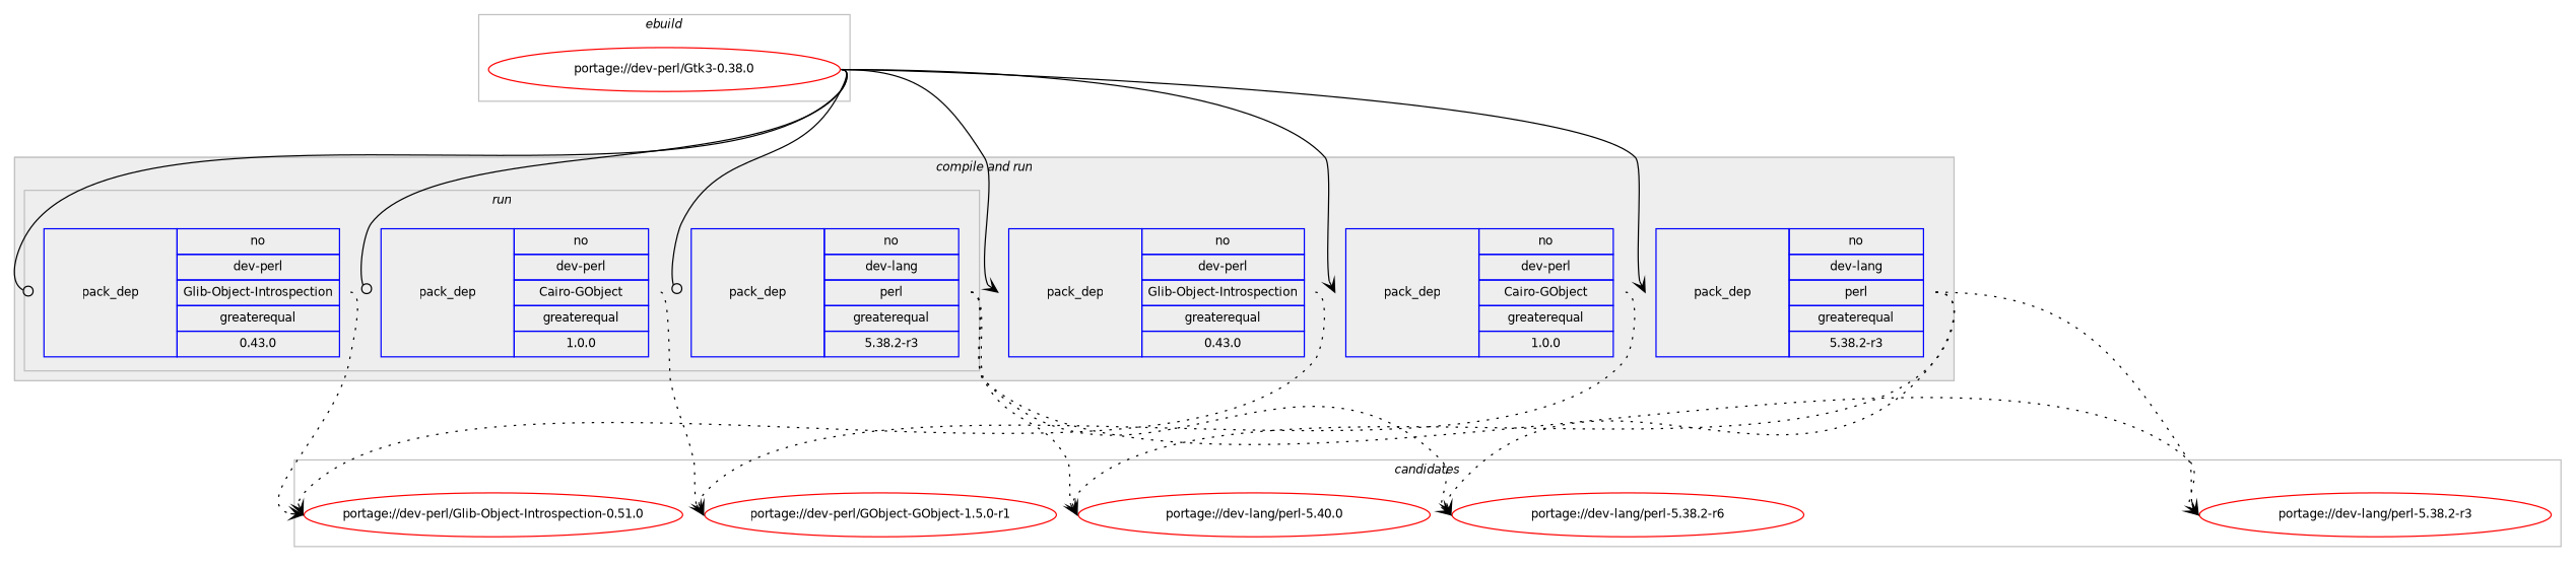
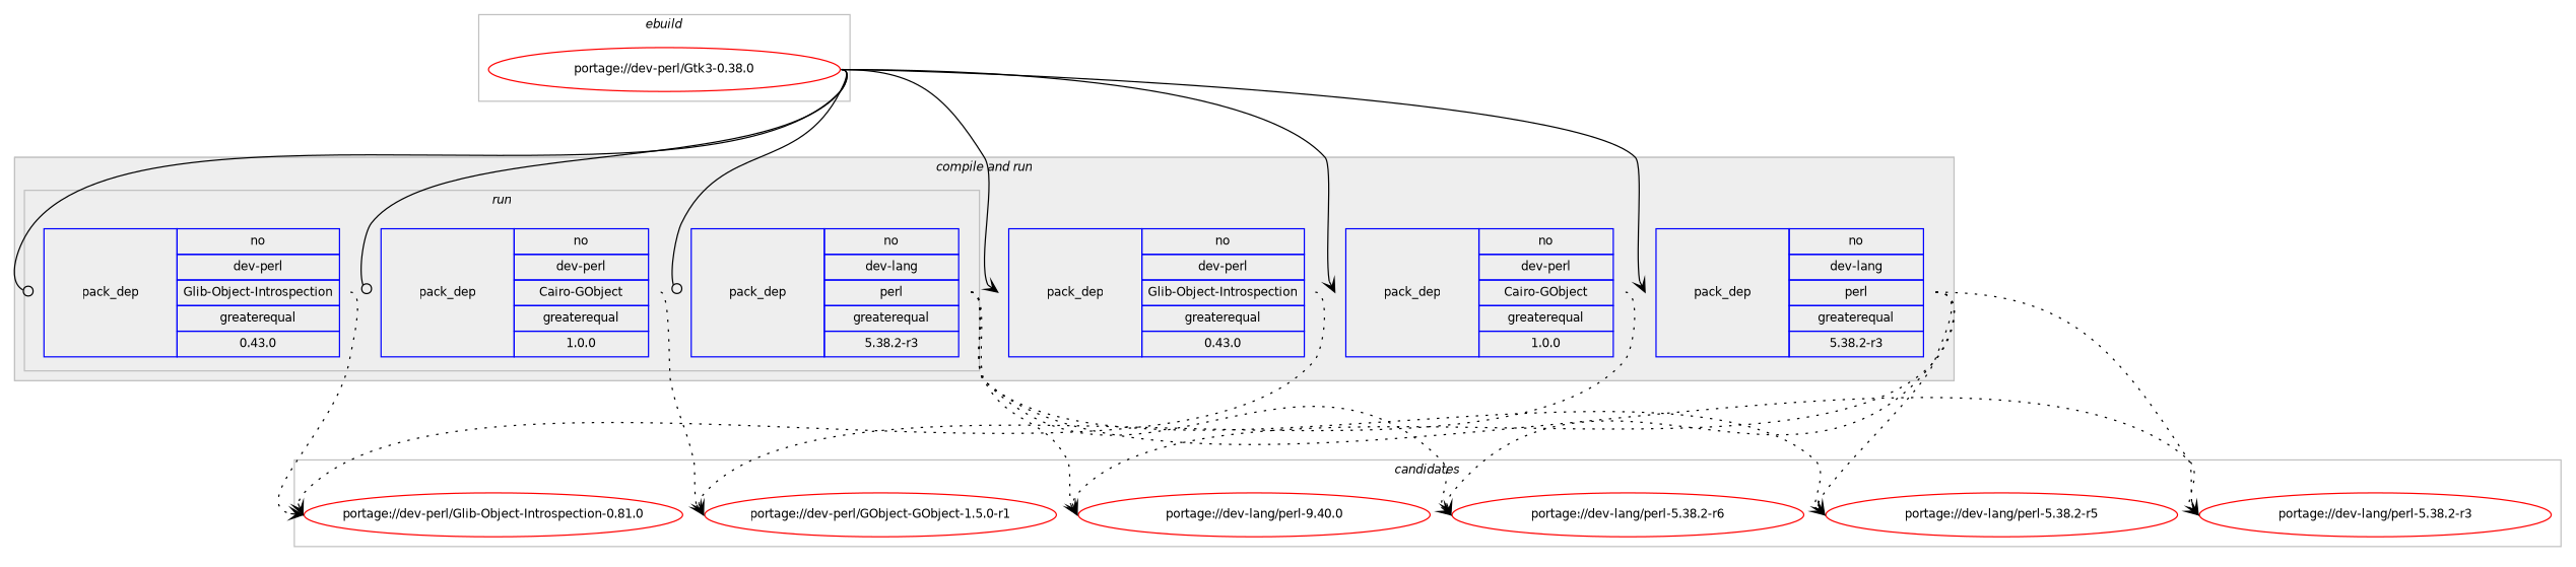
  digraph {
    compound=true
    concentrate=true
    fontname=Helvetica
    fontsize=10
    newrank=true
    rankdir=TB
    ranksep=1.5
    node [color=red fontname=Helvetica fontsize=10]
    edge [arrowhead=vee headport=w style=dotted tailport=e weight=100]
    n1 [label="portage://dev-perl/Gtk3-0.38.0" width=4]
    n2 [color=blue label=<<TABLE BORDER="0" CELLBORDER="1" CELLSPACING="0" CELLPADDING="4" WIDTH="220"><TR><TD ROWSPAN="6" CELLPADDING="30">pack_dep</TD></TR><TR><TD WIDTH="110">no</TD></TR><TR><TD>dev-lang</TD></TR><TR><TD>perl</TD></TR><TR><TD>greaterequal</TD></TR><TR><TD>5.38.2-r3</TD></TR></TABLE>> shape=none]
    n3 [color=blue label=<<TABLE BORDER="0" CELLBORDER="1" CELLSPACING="0" CELLPADDING="4" WIDTH="220"><TR><TD ROWSPAN="6" CELLPADDING="30">pack_dep</TD></TR><TR><TD WIDTH="110">no</TD></TR><TR><TD>dev-perl</TD></TR><TR><TD>Cairo-GObject</TD></TR><TR><TD>greaterequal</TD></TR><TR><TD>1.0.0</TD></TR></TABLE>> shape=none]
    n4 [color=blue label=<<TABLE BORDER="0" CELLBORDER="1" CELLSPACING="0" CELLPADDING="4" WIDTH="220"><TR><TD ROWSPAN="6" CELLPADDING="30">pack_dep</TD></TR><TR><TD WIDTH="110">no</TD></TR><TR><TD>dev-perl</TD></TR><TR><TD>Glib-Object-Introspection</TD></TR><TR><TD>greaterequal</TD></TR><TR><TD>0.43.0</TD></TR></TABLE>> shape=none]
    n5 [color=blue label=<<TABLE BORDER="0" CELLBORDER="1" CELLSPACING="0" CELLPADDING="4" WIDTH="220"><TR><TD ROWSPAN="6" CELLPADDING="30">pack_dep</TD></TR><TR><TD WIDTH="110">no</TD></TR><TR><TD>dev-lang</TD></TR><TR><TD>perl</TD></TR><TR><TD>greaterequal</TD></TR><TR><TD>5.38.2-r3</TD></TR></TABLE>> shape=none]
    n6 [color=blue label=<<TABLE BORDER="0" CELLBORDER="1" CELLSPACING="0" CELLPADDING="4" WIDTH="220"><TR><TD ROWSPAN="6" CELLPADDING="30">pack_dep</TD></TR><TR><TD WIDTH="110">no</TD></TR><TR><TD>dev-perl</TD></TR><TR><TD>Cairo-GObject</TD></TR><TR><TD>greaterequal</TD></TR><TR><TD>1.0.0</TD></TR></TABLE>> shape=none]
    n7 [color=blue label=<<TABLE BORDER="0" CELLBORDER="1" CELLSPACING="0" CELLPADDING="4" WIDTH="220"><TR><TD ROWSPAN="6" CELLPADDING="30">pack_dep</TD></TR><TR><TD WIDTH="110">no</TD></TR><TR><TD>dev-perl</TD></TR><TR><TD>Glib-Object-Introspection</TD></TR><TR><TD>greaterequal</TD></TR><TR><TD>0.43.0</TD></TR></TABLE>> shape=none]
    n8 [label="portage://dev-lang/perl-5.38.2-r3" width=4]
+   n9 [label="portage://dev-lang/perl-5.38.2-r5" width=4]
    n10 [label="portage://dev-lang/perl-5.38.2-r6" width=4]
-   n11 [label="portage://dev-lang/perl-5.40.0" width=4]
+   n11 [label="portage://dev-lang/perl-9.40.0" width=4]
    n12 [label="portage://dev-perl/GObject-GObject-1.5.0-r1" width=4]
-   n13 [label="portage://dev-perl/Glib-Object-Introspection-0.51.0" width=4]
+   n13 [label="portage://dev-perl/Glib-Object-Introspection-0.81.0" width=4]
    subgraph cluster_1 {
      color=gray
      label=<<i>ebuild</i>>
      rank=same
      n1
    }
    subgraph cluster_2 {
      color=gray
      label=<<i>dependencies</i>>
      subgraph cluster_3 {
        color=gray
        fillcolor="#eeeeee"
        label=<<i>compile</i>>
        style=filled
        subgraph sub_4 {
          color=gray
          fillcolor="#eeeeee"
          label=<<i>compile</i>>
          style=filled
          n2
        }
        subgraph sub_5 {
          color=gray
          fillcolor="#eeeeee"
          label=<<i>compile</i>>
          style=filled
          n3
        }
        subgraph sub_6 {
          color=gray
          fillcolor="#eeeeee"
          label=<<i>compile</i>>
          style=filled
          n4
        }
      }
      subgraph cluster_7 {
        color=gray
        fillcolor="#eeeeee"
        label=<<i>compile and run</i>>
        style=filled
      }
      subgraph cluster_8 {
        color=gray
        fillcolor="#eeeeee"
        label=<<i>run</i>>
        style=filled
        subgraph sub_9 {
          color=gray
          fillcolor="#eeeeee"
          label=<<i>run</i>>
          style=filled
          n5
        }
        subgraph sub_10 {
          color=gray
          fillcolor="#eeeeee"
          label=<<i>run</i>>
          style=filled
          n6
        }
        subgraph sub_11 {
          color=gray
          fillcolor="#eeeeee"
          label=<<i>run</i>>
          style=filled
          n7
        }
      }
    }
    subgraph cluster_12 {
      color=gray
      label=<<i>candidates</i>>
      rank=same
      subgraph sub_13 {
        color=black
        label=<<i>candidates</i>>
        nodesep=1
        rank=same
        n8
+       n9
        n10
        n11
      }
      subgraph sub_14 {
        color=black
        label=<<i>candidates</i>>
        nodesep=1
        rank=same
        n12
      }
      subgraph sub_15 {
        color=black
        label=<<i>candidates</i>>
        nodesep=1
        rank=same
        n13
      }
      subgraph sub_16 {
        color=black
        label=<<i>candidates</i>>
        nodesep=1
        rank=same
        n8
+       n9
        n10
        n11
      }
      subgraph sub_17 {
        color=black
        label=<<i>candidates</i>>
        nodesep=1
        rank=same
        n12
      }
      subgraph sub_18 {
        color=black
        label=<<i>candidates</i>>
        nodesep=1
        rank=same
        n13
      }
    }
    n1 -> n2 [style=solid weight=20]
    n1 -> n3 [style=solid weight=20]
    n1 -> n4 [style=solid weight=20]
    n1 -> n5 [arrowhead=odot style=solid weight=20]
    n1 -> n6 [arrowhead=odot style=solid weight=20]
    n1 -> n7 [arrowhead=odot style=solid weight=20]
    n2 -> n8
+   n2 -> n9
    n2 -> n10
    n2 -> n11
    n3 -> n12
    n4 -> n13
    n5 -> n8
+   n5 -> n9
    n5 -> n10
    n5 -> n11
    n6 -> n12
    n7 -> n13
  }
